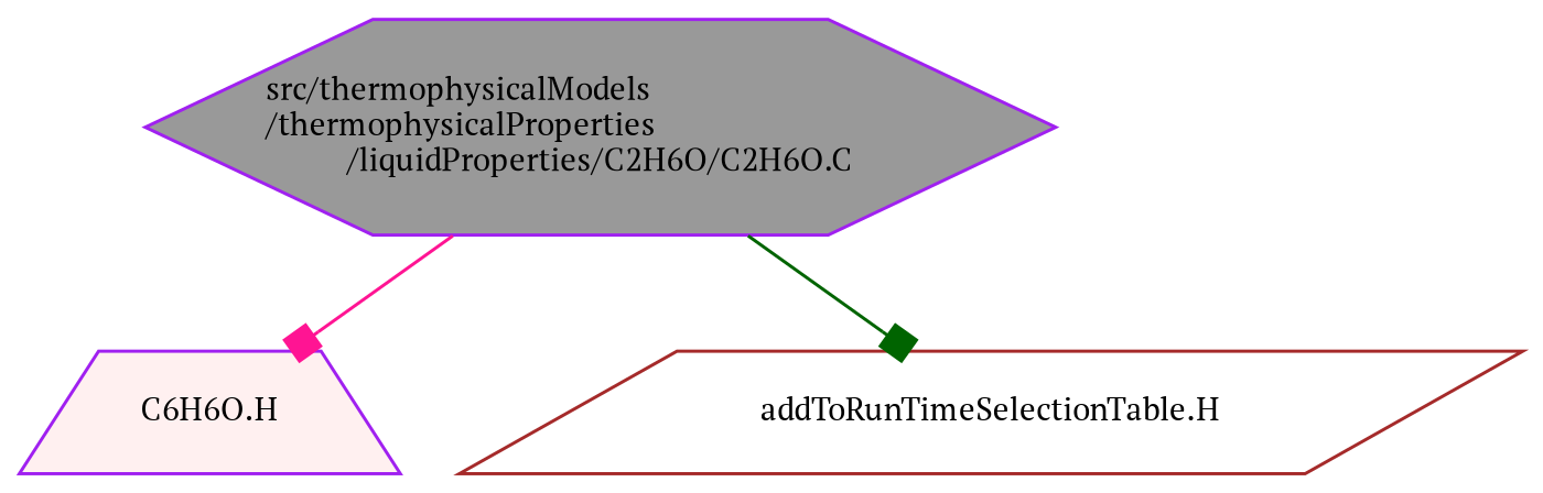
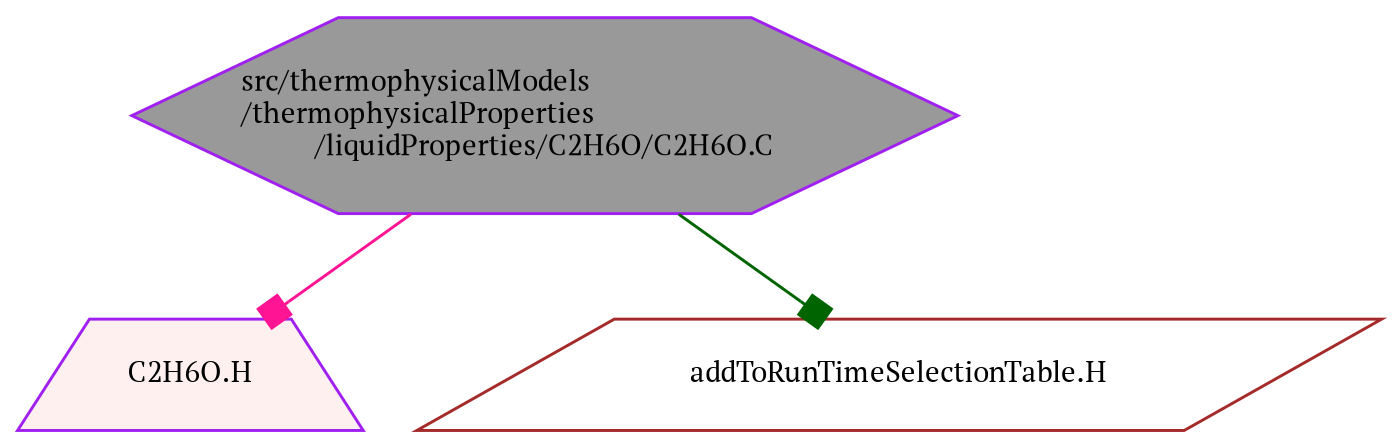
  digraph {
    fontname="PT Serif"
    node [color=purple fontname="PT Serif" fontsize=10 style=filled]
    edge [fontname="PT Serif" fontsize=10 labelfontname=Helvetica labelfontsize=10 style=solid arrowhead=box]
    n1 [fillcolor=grey60 fontcolor=black height=0.2 label="src/thermophysicalModels\l/thermophysicalProperties\l/liquidProperties/C2H6O/C2H6O.C" shape=hexagon width=0.4]
-   n2 [fillcolor="#FFF0F0" height=0.2 label="C6H6O.H" shape=trapezium width=0.4]
+   n2 [fillcolor="#FFF0F0" height=0.2 label="C2H6O.H" shape=trapezium width=0.4]
    n3 [color=brown fillcolor=white height=0.2 label="addToRunTimeSelectionTable.H" shape=parallelogram width=0.4]
    n1 -> n2 [color=deeppink]
    n1 -> n3 [color=darkgreen]
  }
